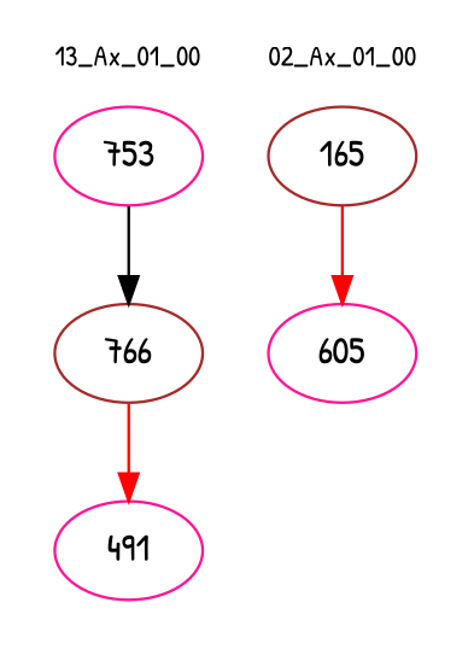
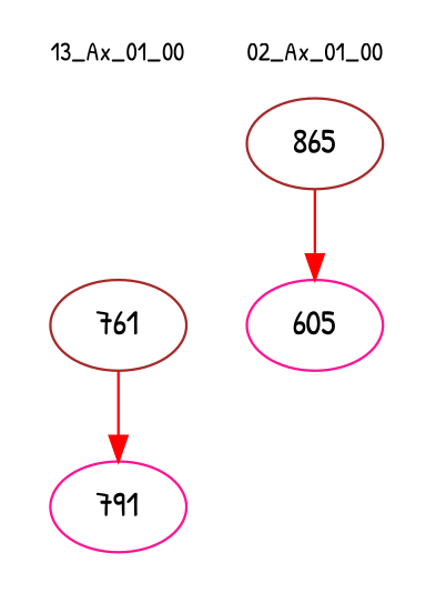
  digraph {
    fontname="Patrick Hand"
    node [color=deeppink fontname="Patrick Hand"]
    edge [color=red fontname="Patrick Hand"]
-   n1 [label=753]
-   n2 [color=brown label=766]
-   n3 [label=491]
-   n4 [color=brown label=165]
+   n2 [color=brown label=761]
+   n3 [label=791]
+   n4 [color=brown label=865]
    n5 [label=605]
    subgraph cluster_1 {
      color=white
      fontsize=10
      label="13_Ax_01_00"
-     n1
      n2
      n3
    }
    subgraph cluster_2 {
      color=white
      fontsize=10
      label="02_Ax_01_00"
      n4
      n5
    }
-   n1 -> n2 [color=black]
    n2 -> n3
    n4 -> n5
  }
